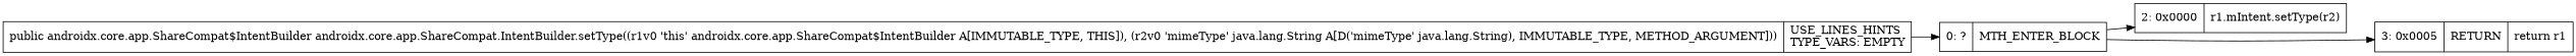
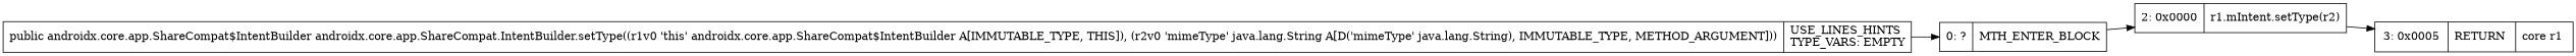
  digraph {
    rankdir=LR
    node [shape=record]
    n1 [label="{0\:\ ?|MTH_ENTER_BLOCK\l}"]
    n2 [label="{2\:\ 0x0000|r1.mIntent.setType(r2)\l}"]
-   n3 [label="{3\:\ 0x0005|RETURN\l|return r1\l}"]
+   n3 [label="{3\:\ 0x0005|RETURN\l|core r1\l}"]
    n4 [label="{public androidx.core.app.ShareCompat$IntentBuilder androidx.core.app.ShareCompat.IntentBuilder.setType((r1v0 'this' androidx.core.app.ShareCompat$IntentBuilder A[IMMUTABLE_TYPE, THIS]), (r2v0 'mimeType' java.lang.String A[D('mimeType' java.lang.String), IMMUTABLE_TYPE, METHOD_ARGUMENT]))  | USE_LINES_HINTS\lTYPE_VARS: EMPTY\l}"]
    n1 -> n2
-   n1 -> n3
+   n2 -> n3
    n4 -> n1
  }
